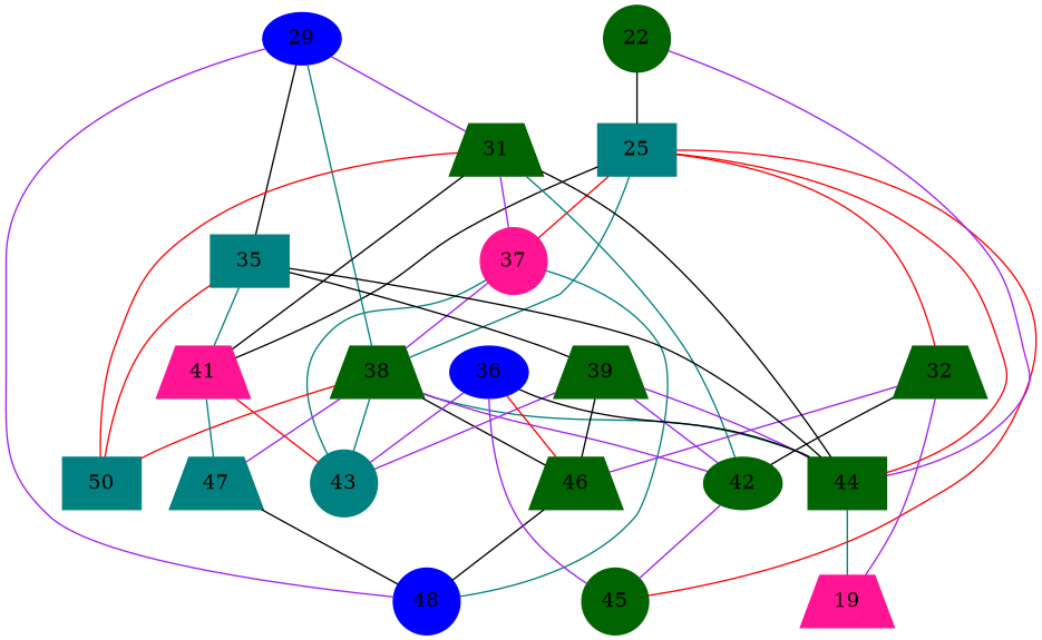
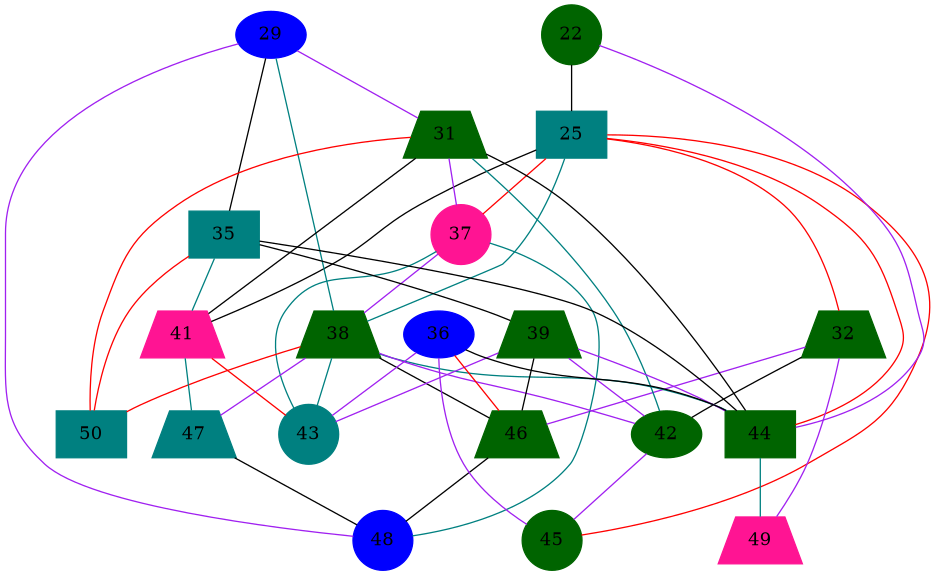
  graph {
    node [color=darkgreen style=filled shape=trapezium]
    edge [color=purple]
    25 [color=teal super="+2+20" shape=box]
    22 [shape=circle]
    44 [super="+3+18+33" shape=box]
    32
    37 [color=deeppink super="+26" shape=circle]
    38 [super="+24"]
    41 [color=deeppink super="+6+17+23"]
    45 [shape=circle]
    29 [color=blue super="+14" shape=ellipse]
    31 [super="+27+10"]
    35 [color=teal super="+12+21" shape=box]
    48 [color=blue shape=circle]
    42 [super="+28" shape=ellipse]
    50 [color=teal shape=box]
    46 [super="+34"]
-   49 [color=deeppink super="+30" label=19]
+   49 [color=deeppink super="+30"]
    39 [super="+19"]
    36 [color=blue super="+4" shape=ellipse]
    43 [color=teal super="+40" shape=circle]
    47 [color=teal]
    25 -- 44 [color=red]
    25 -- 32 [color=red]
    25 -- 37 [color=red]
    25 -- 38 [color=teal]
    25 -- 41 [weight=2 color=black]
    25 -- 45 [color=red]
    22 -- 25 [weight=3 color=black]
    22 -- 44
    44 -- 49 [weight=5 color=teal]
    32 -- 42 [color=black]
    32 -- 46
    32 -- 49
    37 -- 38 [weight=2]
    37 -- 48 [color=teal]
    37 -- 43 [color=teal]
    38 -- 44 [weight=3 color=teal]
    38 -- 42
    38 -- 50 [color=red]
    38 -- 46 [weight=2 color=black]
    38 -- 43 [color=teal]
    38 -- 47
    41 -- 43 [weight=2 color=red]
    41 -- 47 [weight=2 color=teal]
    29 -- 38 [weight=2 color=teal]
    29 -- 31
    29 -- 35 [weight=2 color=black]
    29 -- 48
    31 -- 44 [weight=2 color=black]
    31 -- 37
    31 -- 41 [weight=2 color=black]
    31 -- 42 [weight=2 color=teal]
    31 -- 50 [weight=2 color=red]
    35 -- 44 [color=black]
    35 -- 41 [weight=2 color=teal]
    35 -- 50 [color=red]
    35 -- 39 [weight=2 color=black]
    42 -- 45
    46 -- 48 [color=black]
    39 -- 44
    39 -- 42
    39 -- 46 [color=black]
    39 -- 43
    36 -- 44 [weight=2 color=black]
    36 -- 45 [weight=2]
    36 -- 46 [color=red]
    36 -- 43
    47 -- 48 [color=black]
  }
